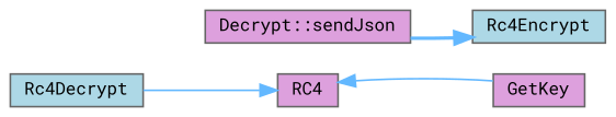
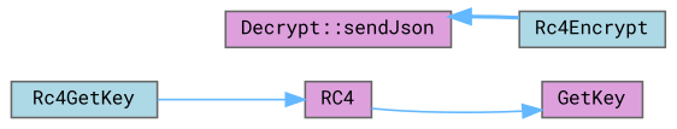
  digraph {
    fontname="Roboto Mono"
    rankdir=RL
    node [color=grey40 fillcolor=plum fontname="Roboto Mono" fontsize=10 shape=box style=filled]
    edge [color=steelblue1 dir=back fontname="Roboto Mono" fontsize=10 labelfontname=Helvetica labelfontsize=10 style=solid]
    n1 [color=gray40 fontcolor=black height=0.2 label=GetKey width=0.4]
    n2 [height=0.2 label=RC4 width=0.4]
-   n3 [fillcolor=lightblue height=0.2 label=Rc4Decrypt width=0.4]
+   n3 [fillcolor=lightblue height=0.2 label=Rc4GetKey width=0.4]
    n4 [fillcolor=lightblue height=0.2 label=Rc4Encrypt width=0.4]
    n5 [height=0.2 label="Decrypt::sendJson" width=0.4]
-   n2 -> n1
+   n1 -> n2
    n2 -> n3
-   n4 -> n5 [style=bold]
+   n5 -> n4 [style=bold]
  }
